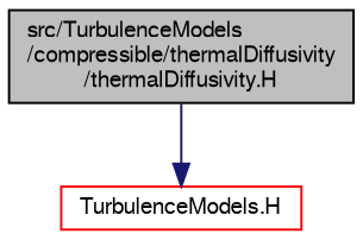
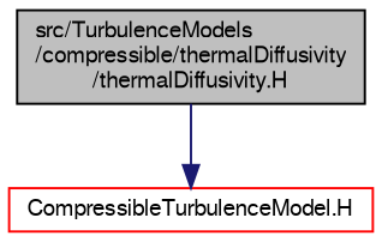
  digraph {
    node [fontname=FreeSans fontsize=10 shape=record]
    n1 [color=black fillcolor=grey75 fontcolor=black height=0.2 label="src/TurbulenceModels\l/compressible/thermalDiffusivity\l/thermalDiffusivity.H" style=filled width=0.4]
-   n2 [color=red height=0.2 label="TurbulenceModels.H" width=0.4]
+   n2 [color=red height=0.2 label="CompressibleTurbulenceModel.H" width=0.4]
    n1 -> n2 [color=midnightblue fontname=FreeSans fontsize=10 labelfontname=FreeSans labelfontsize=10 style=solid]
  }
